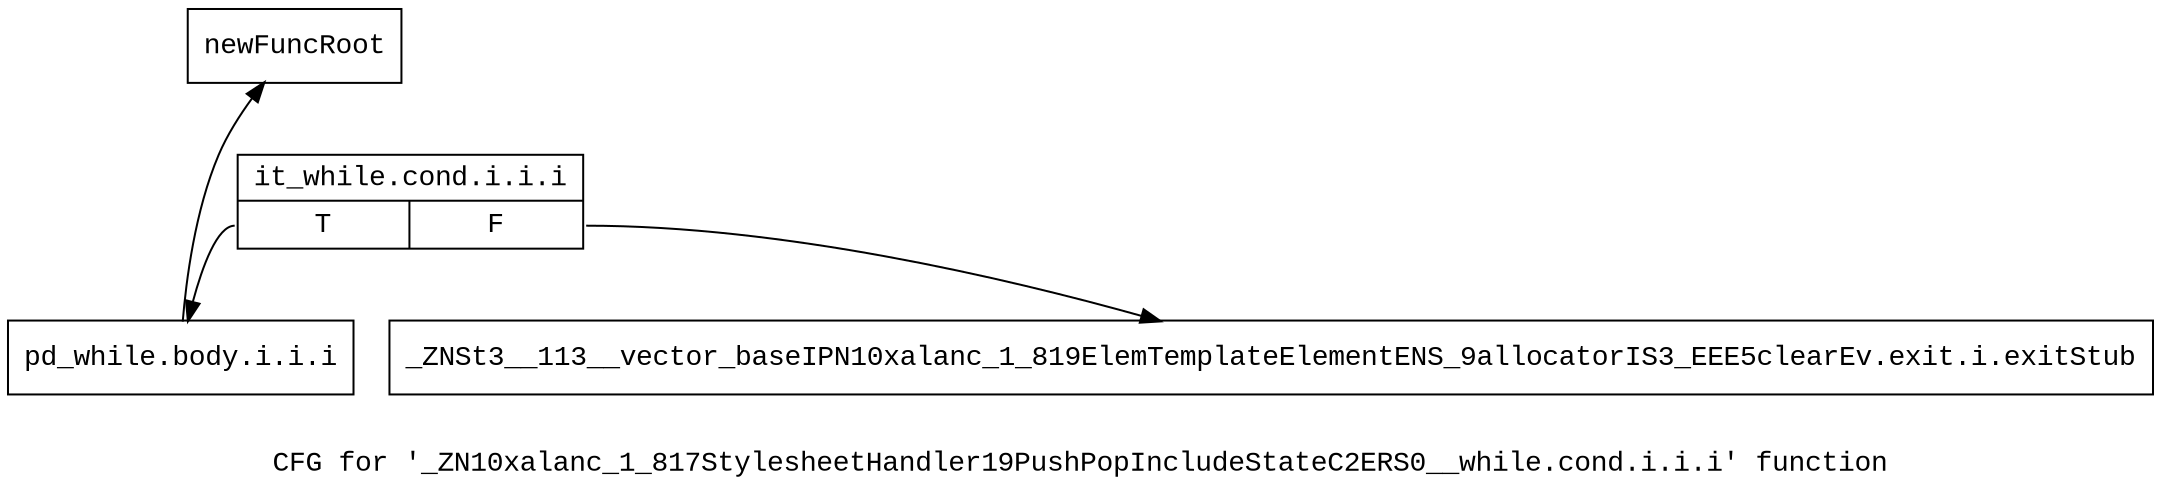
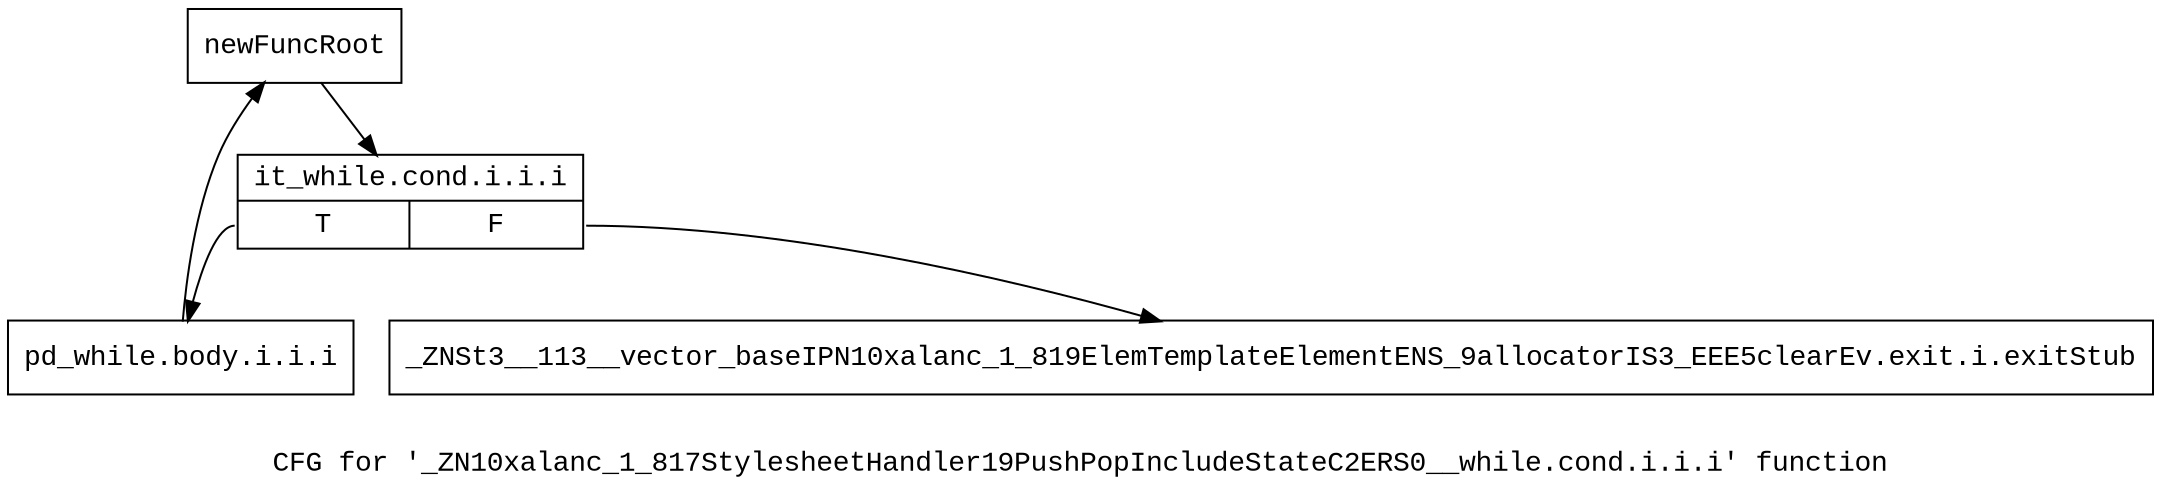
  digraph {
    fontname="Liberation Mono"
    label="CFG for '_ZN10xalanc_1_817StylesheetHandler19PushPopIncludeStateC2ERS0__while.cond.i.i.i' function"
    node [fontname="Liberation Mono" shape=record]
    edge [fontname="Liberation Mono"]
    n1 [label="{newFuncRoot}"]
    n2 [label="{it_while.cond.i.i.i|{<s0>T|<s1>F}}"]
    n3 [label="{_ZNSt3__113__vector_baseIPN10xalanc_1_819ElemTemplateElementENS_9allocatorIS3_EEE5clearEv.exit.i.exitStub}"]
    n4 [label="{pd_while.body.i.i.i}"]
+   n1 -> n2
    n2 -> n3 [tailport=s1]
    n2 -> n4 [tailport=s0]
    n4 -> n1
  }
